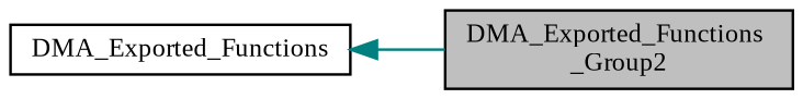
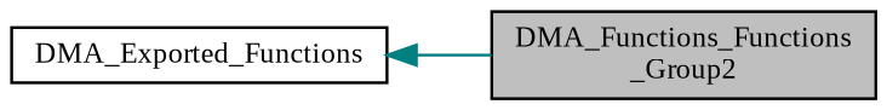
  digraph {
    rankdir=LR
    fontname="Liberation Serif"
    node [color=black fontname="Liberation Serif" fontsize=10 shape=box style=filled]
    n1 [fillcolor=white height=0.2 label=DMA_Exported_Functions width=0.4]
-   n2 [fillcolor=grey75 fontcolor=black height=0.2 label="DMA_Exported_Functions\l_Group2" width=0.4]
+   n2 [fillcolor=grey75 fontcolor=black height=0.2 label="DMA_Functions_Functions\l_Group2" width=0.4]
    n1 -> n2 [dir=back fontname="Liberation Serif" fontsize=10 labelfontname=Helvetica labelfontsize=10 shape=plaintext style=solid color=teal]
  }
